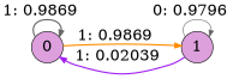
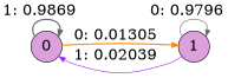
  digraph {
    rankdir=LR
    node [fontsize=24 shape=circle style=filled fillcolor=plum]
    edge [fontsize=24 color=gray40 style=bold]
    0
    1
    0 -> 0 [label="1: 0.9869   "]
-   0 -> 1 [label="1: 0.9869   " color=darkorange]
-   1 -> 0 [label="1: 0.02039  " color=purple]
+   0 -> 1 [label="0: 0.01305  " color=darkorange]
+   1 -> 0 [label="1: 0.02039  " color=purple style=solid]
    1 -> 1 [label="0: 0.9796   " style=solid]
  }
